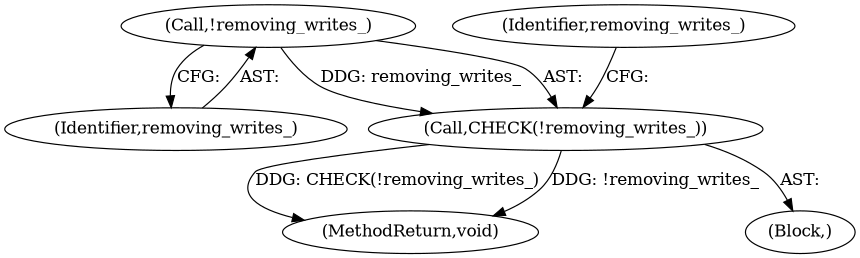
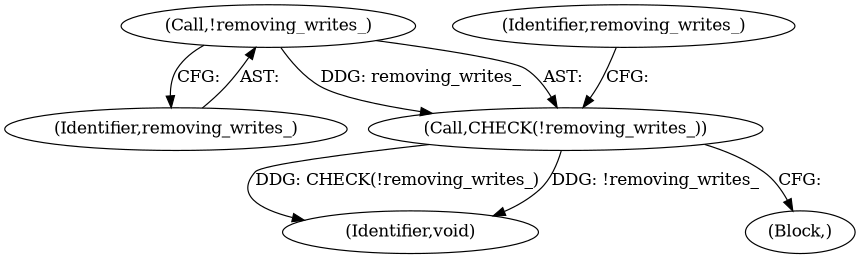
  digraph {
    n1 [label="(Call,!removing_writes_)"]
    n2 [label="(Call,CHECK(!removing_writes_))"]
    n3 [label="(Identifier,removing_writes_)"]
-   n4 [label="(MethodReturn,void)"]
+   n4 [label="(Identifier,void)"]
    n5 [label="(Block,)"]
    n6 [label="(Identifier,removing_writes_)"]
    n1 -> n2 [label="AST: "]
    n1 -> n2 [label="DDG: removing_writes_"]
    n1 -> n3 [label="CFG: "]
    n2 -> n4 [label="DDG: CHECK(!removing_writes_)"]
    n2 -> n4 [label="DDG: !removing_writes_"]
-   n2 -> n5 [label="AST: "]
+   n2 -> n5 [label="CFG: "]
    n3 -> n1 [label="AST: "]
    n6 -> n2 [label="CFG: "]
  }
